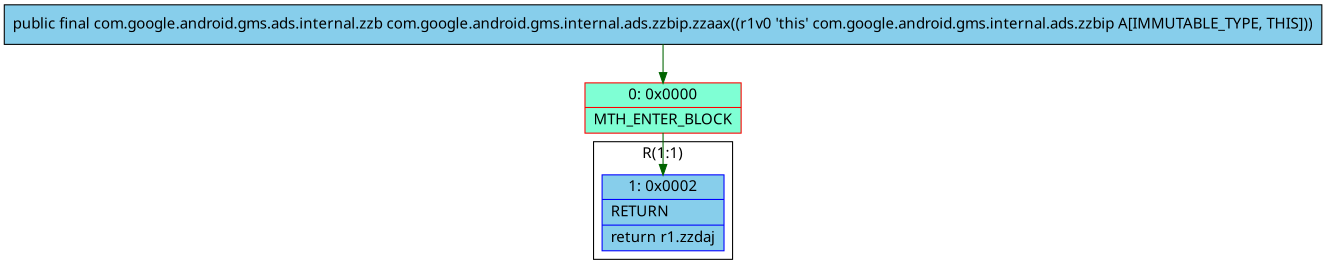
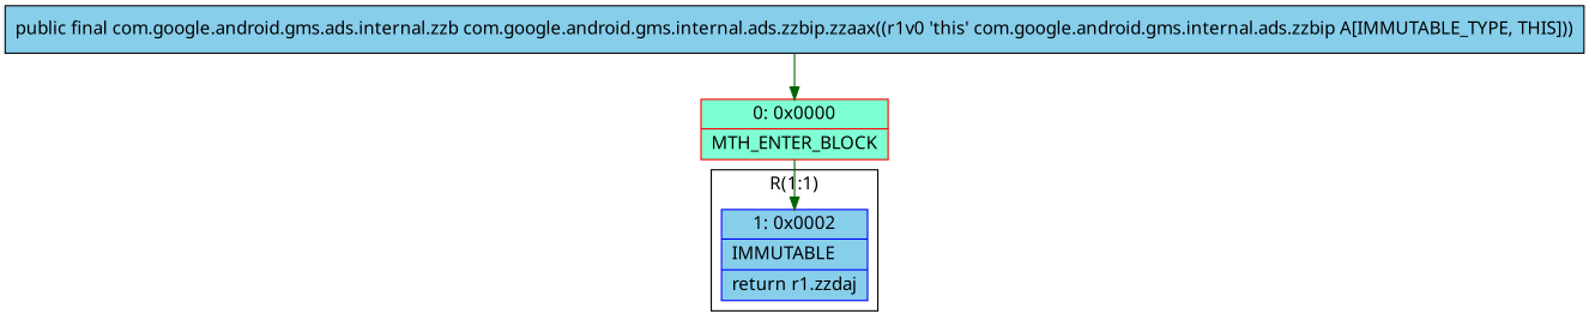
  digraph {
    fontname="Noto Sans"
    node [shape=record style=filled fillcolor=skyblue fontname="Noto Sans"]
    edge [color=darkgreen arrowhead=normal fontname="Noto Sans"]
-   n1 [color=blue label="{1\:\ 0x0002|RETURN\l|return r1.zzdaj\l}"]
+   n1 [color=blue label="{1\:\ 0x0002|IMMUTABLE\l|return r1.zzdaj\l}"]
    n2 [color=red label="{0\:\ 0x0000|MTH_ENTER_BLOCK\l}" fillcolor=aquamarine]
    n3 [label="{public final com.google.android.gms.ads.internal.zzb com.google.android.gms.internal.ads.zzbip.zzaax((r1v0 'this' com.google.android.gms.internal.ads.zzbip A[IMMUTABLE_TYPE, THIS])) }"]
    subgraph cluster_1 {
      label="R(1:1)"
      n1
    }
    n2 -> n1
    n3 -> n2
  }
